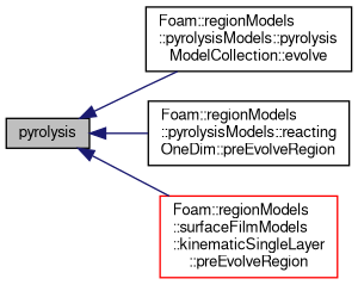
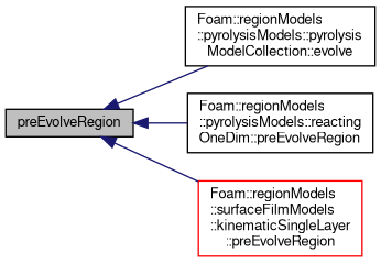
  digraph {
    rankdir=LR
    node [color=black fontname=FreeSans fontsize=10 shape=record]
    edge [color=midnightblue dir=back fontname=FreeSans fontsize=10 labelfontname=FreeSans labelfontsize=10 style=solid]
-   n1 [fillcolor=grey75 fontcolor=black height=0.2 label=pyrolysis style=filled width=0.4]
+   n1 [fillcolor=grey75 fontcolor=black height=0.2 label=preEvolveRegion style=filled width=0.4]
    n2 [height=0.2 label="Foam::regionModels\l::pyrolysisModels::pyrolysis\lModelCollection::evolve" width=0.4]
    n3 [height=0.2 label="Foam::regionModels\l::pyrolysisModels::reacting\lOneDim::preEvolveRegion" width=0.4]
    n4 [color=red height=0.2 label="Foam::regionModels\l::surfaceFilmModels\l::kinematicSingleLayer\l::preEvolveRegion" width=0.4]
    n1 -> n2
    n1 -> n3
    n1 -> n4
  }
